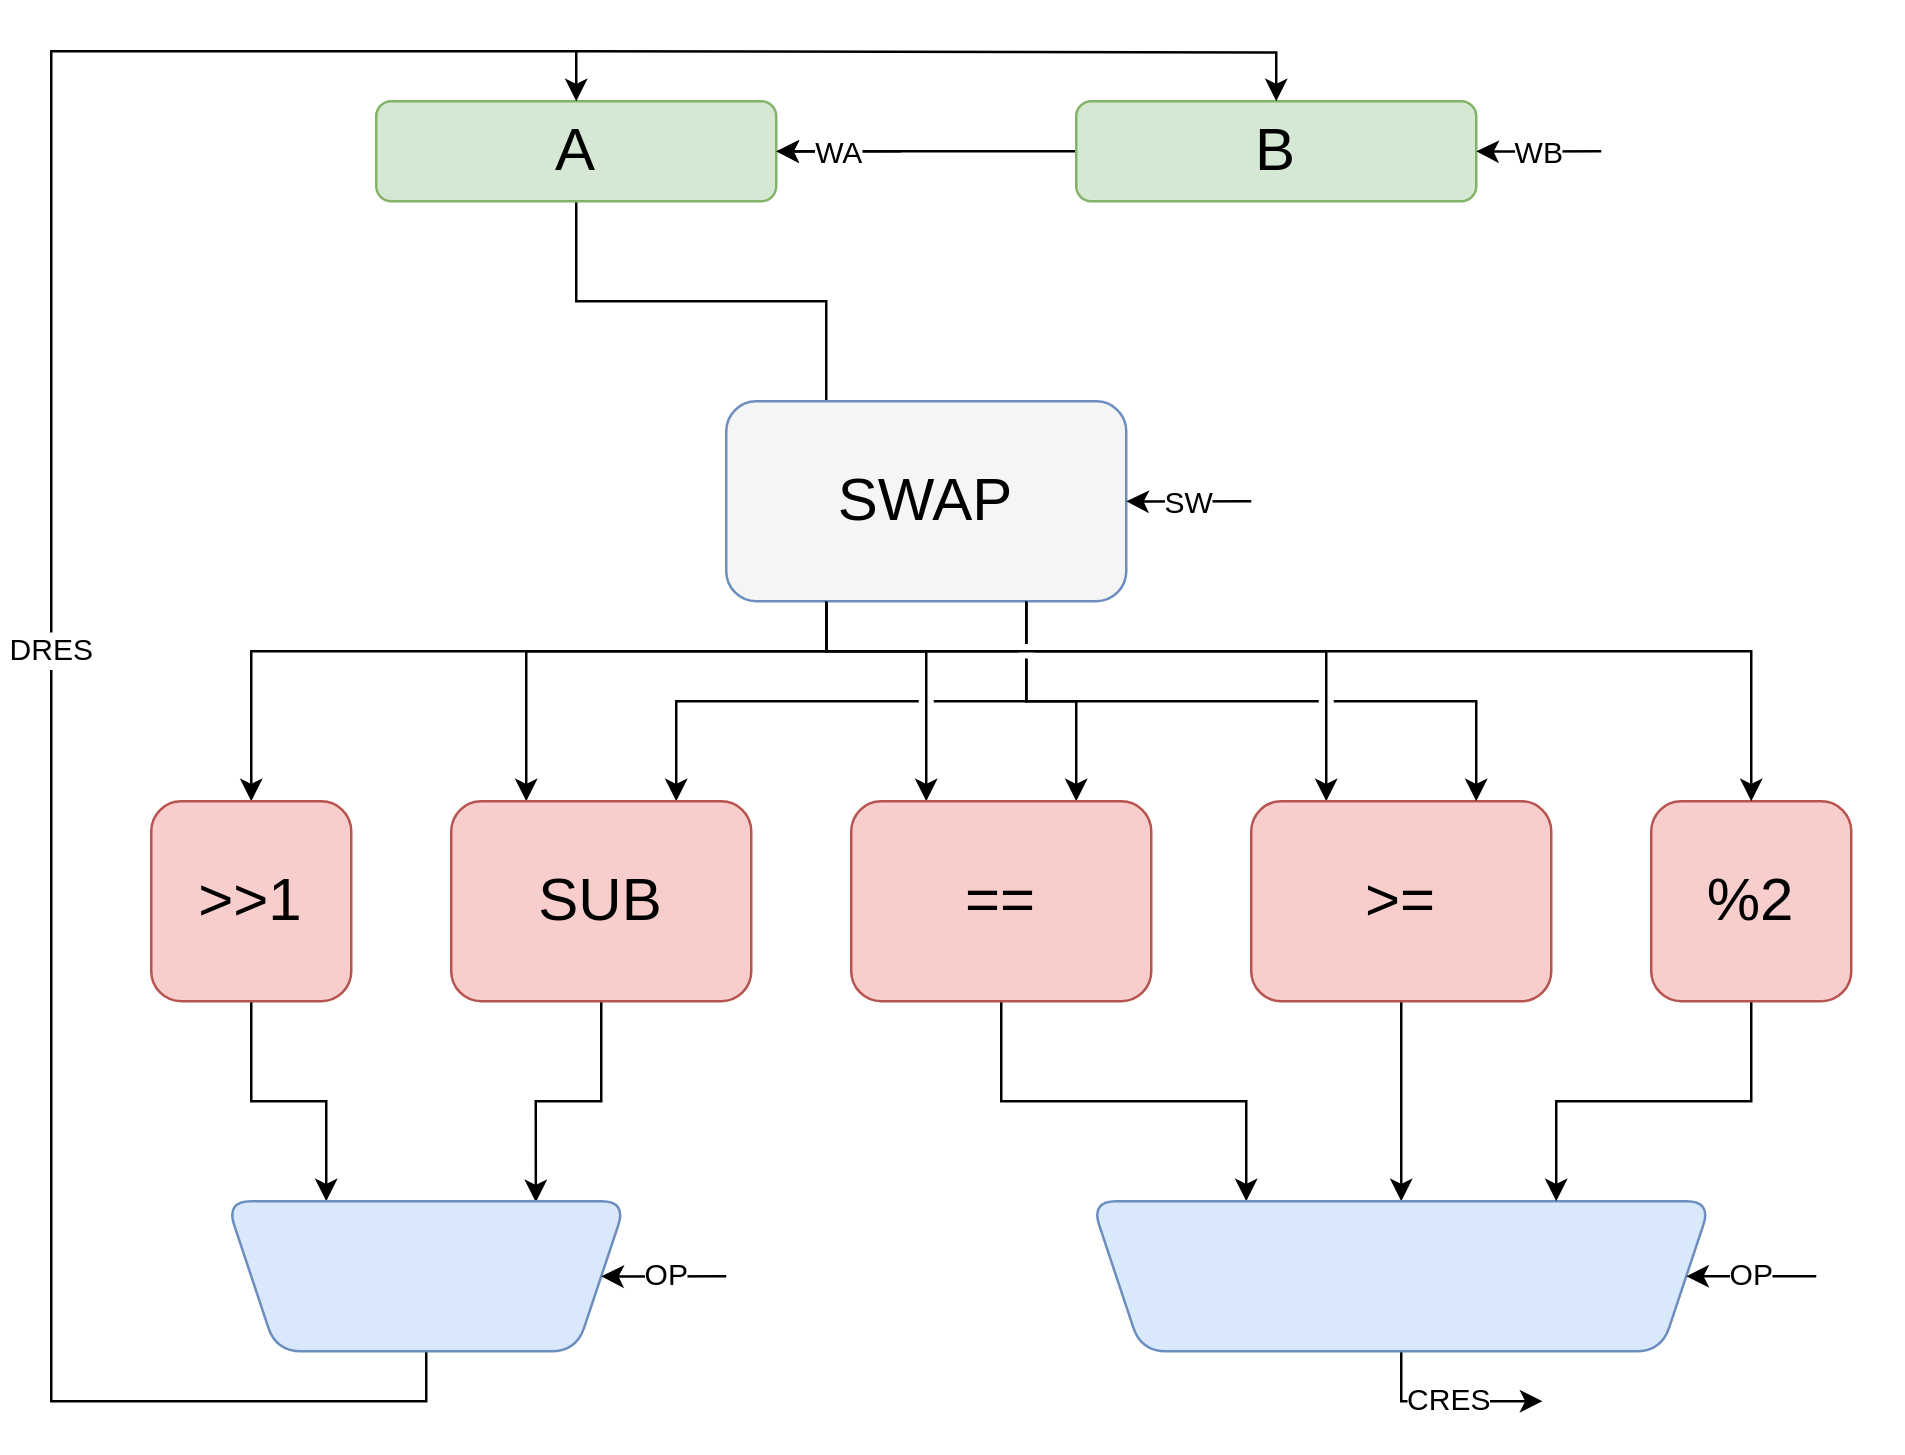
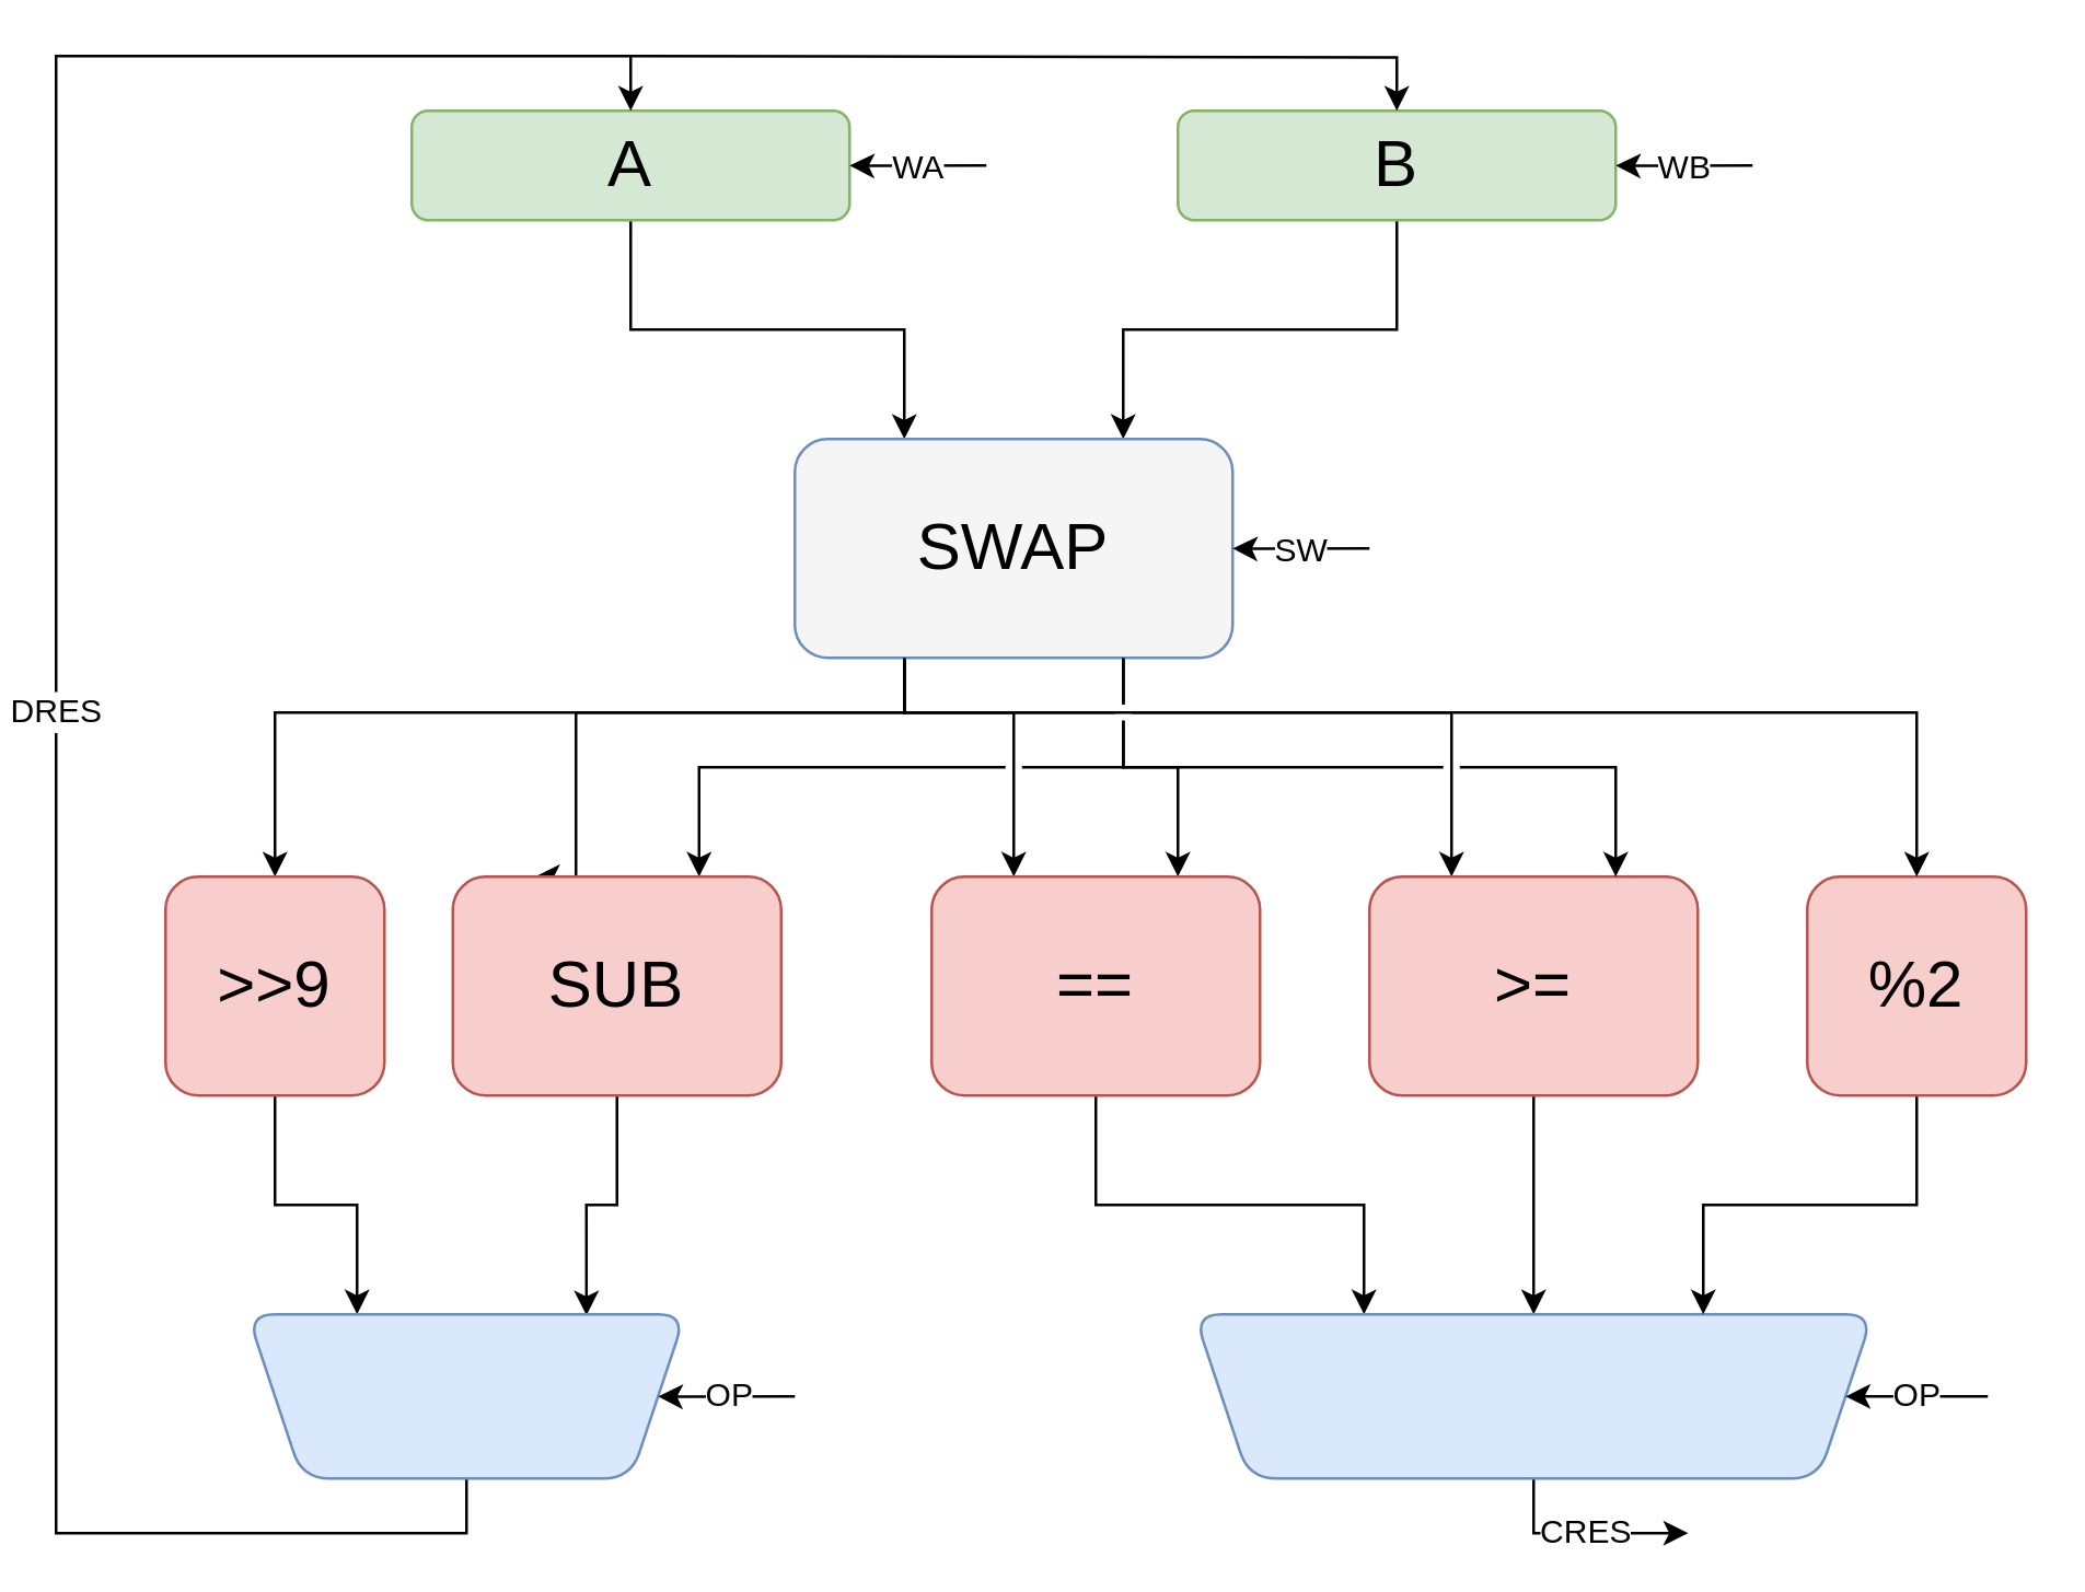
  <mxCell id="0" />
  <mxCell id="1" parent="0" />
- <mxCell id="2" style="edgeStyle=orthogonalEdgeStyle;rounded=0;orthogonalLoop=1;jettySize=auto;html=1;exitX=0.5;exitY=1;exitDx=0;exitDy=0;entryX=0.25;entryY=0;entryDx=0;entryDy=0;fontFamily=Helvetica;fontSize=24;fontStyle=1;endArrow=none;" parent="1" source="3" target="12" edge="1"><mxGeometry relative="1" as="geometry" /></mxCell>
+ <mxCell id="2" style="edgeStyle=orthogonalEdgeStyle;rounded=0;orthogonalLoop=1;jettySize=auto;html=1;exitX=0.5;exitY=1;exitDx=0;exitDy=0;entryX=0.25;entryY=0;entryDx=0;entryDy=0;fontFamily=Helvetica;fontSize=24;fontStyle=1" parent="1" source="3" target="12" edge="1"><mxGeometry relative="1" as="geometry" /></mxCell>
  <mxCell id="3" value="&lt;div style=&quot;font-size: 24px&quot;&gt;&lt;p style=&quot;font-size: 24px;&quot;&gt;&lt;font style=&quot;font-size: 24px;&quot; face=&quot;Helvetica&quot;&gt;A&lt;/font&gt;&lt;/p&gt;&lt;/div&gt;" style="rounded=1;whiteSpace=wrap;html=1;fillColor=#d5e8d4;strokeColor=#82b366;fontSize=24;" parent="1" vertex="1"><mxGeometry x="150" y="40" width="160" height="40" as="geometry" /></mxCell>
- <mxCell id="4" style="edgeStyle=orthogonalEdgeStyle;rounded=0;orthogonalLoop=1;jettySize=auto;html=1;fontFamily=Helvetica;fontSize=24;" parent="1" source="5" target="3" edge="1"><mxGeometry relative="1" as="geometry" /></mxCell>
+ <mxCell id="4" style="edgeStyle=orthogonalEdgeStyle;rounded=0;orthogonalLoop=1;jettySize=auto;html=1;entryX=0.75;entryY=0;entryDx=0;entryDy=0;fontFamily=Helvetica;fontSize=24;" parent="1" source="5" target="12" edge="1"><mxGeometry relative="1" as="geometry" /></mxCell>
  <mxCell id="5" value="&lt;div style=&quot;font-size: 24px&quot;&gt;&lt;p style=&quot;font-size: 24px;&quot;&gt;B&lt;br style=&quot;font-size: 24px;&quot;&gt;&lt;/p&gt;&lt;/div&gt;" style="rounded=1;whiteSpace=wrap;html=1;fillColor=#d5e8d4;strokeColor=#82b366;fontSize=24;fontFamily=Helvetica;" parent="1" vertex="1"><mxGeometry x="430" y="40" width="160" height="40" as="geometry" /></mxCell>
  <mxCell id="6" style="edgeStyle=orthogonalEdgeStyle;rounded=0;orthogonalLoop=1;jettySize=auto;html=1;exitX=0.25;exitY=1;exitDx=0;exitDy=0;fontFamily=Helvetica;fontSize=24;jumpStyle=gap;" parent="1" source="12" target="14" edge="1"><mxGeometry relative="1" as="geometry"><Array as="points"><mxPoint x="330" y="260" /><mxPoint x="100" y="260" /></Array></mxGeometry></mxCell>
  <mxCell id="7" style="edgeStyle=orthogonalEdgeStyle;rounded=0;orthogonalLoop=1;jettySize=auto;html=1;exitX=0.25;exitY=1;exitDx=0;exitDy=0;fontFamily=Helvetica;fontSize=24;jumpStyle=gap;entryX=0.25;entryY=0;entryDx=0;entryDy=0;" parent="1" source="12" target="20" edge="1"><mxGeometry relative="1" as="geometry"><Array as="points"><mxPoint x="330" y="260" /><mxPoint x="530" y="260" /></Array></mxGeometry></mxCell>
  <mxCell id="8" style="edgeStyle=orthogonalEdgeStyle;rounded=0;orthogonalLoop=1;jettySize=auto;html=1;exitX=0.25;exitY=1;exitDx=0;exitDy=0;entryX=0.25;entryY=0;entryDx=0;entryDy=0;fontFamily=Helvetica;fontSize=24;jumpStyle=gap;" parent="1" source="12" target="16" edge="1"><mxGeometry relative="1" as="geometry"><Array as="points"><mxPoint x="330" y="260" /><mxPoint x="210" y="260" /></Array></mxGeometry></mxCell>
  <mxCell id="9" style="edgeStyle=orthogonalEdgeStyle;rounded=0;orthogonalLoop=1;jettySize=auto;html=1;exitX=0.25;exitY=1;exitDx=0;exitDy=0;entryX=0.25;entryY=0;entryDx=0;entryDy=0;fontFamily=Helvetica;fontSize=24;jumpStyle=gap;" parent="1" source="12" target="18" edge="1"><mxGeometry relative="1" as="geometry"><Array as="points"><mxPoint x="330" y="260" /><mxPoint x="370" y="260" /></Array></mxGeometry></mxCell>
  <mxCell id="10" style="edgeStyle=orthogonalEdgeStyle;rounded=0;orthogonalLoop=1;jettySize=auto;html=1;exitX=0.75;exitY=1;exitDx=0;exitDy=0;entryX=0.75;entryY=0;entryDx=0;entryDy=0;fontFamily=Helvetica;fontSize=24;jumpStyle=gap;" parent="1" source="12" target="16" edge="1"><mxGeometry relative="1" as="geometry" /></mxCell>
  <mxCell id="11" style="edgeStyle=orthogonalEdgeStyle;rounded=0;orthogonalLoop=1;jettySize=auto;html=1;exitX=0.75;exitY=1;exitDx=0;exitDy=0;entryX=0.75;entryY=0;entryDx=0;entryDy=0;fontFamily=Helvetica;fontSize=24;jumpStyle=gap;" parent="1" source="12" target="18" edge="1"><mxGeometry relative="1" as="geometry" /></mxCell>
  <mxCell id="12" value="SWAP" style="rounded=1;whiteSpace=wrap;html=1;fontFamily=Helvetica;fontSize=24;fillColor=#f5f5f5;strokeColor=#6c8ebf;" parent="1" vertex="1"><mxGeometry x="290" y="160" width="160" height="80" as="geometry" /></mxCell>
  <mxCell id="13" style="edgeStyle=orthogonalEdgeStyle;rounded=0;jumpStyle=gap;orthogonalLoop=1;jettySize=auto;html=1;exitX=0.5;exitY=1;exitDx=0;exitDy=0;entryX=0.75;entryY=1;entryDx=0;entryDy=0;fontFamily=Helvetica;fontSize=24;" parent="1" source="14" target="22" edge="1"><mxGeometry relative="1" as="geometry" /></mxCell>
- <mxCell id="14" value="&amp;gt;&amp;gt;1" style="rounded=1;whiteSpace=wrap;html=1;fontFamily=Helvetica;fontSize=24;fillColor=#f8cecc;strokeColor=#b85450;" parent="1" vertex="1"><mxGeometry x="60" y="320" width="80" height="80" as="geometry" /></mxCell>
+ <mxCell id="14" value="&amp;gt;&amp;gt;9" style="rounded=1;whiteSpace=wrap;html=1;fontFamily=Helvetica;fontSize=24;fillColor=#f8cecc;strokeColor=#b85450;" parent="1" vertex="1"><mxGeometry x="60" y="320" width="80" height="80" as="geometry" /></mxCell>
  <mxCell id="15" style="edgeStyle=orthogonalEdgeStyle;rounded=0;jumpStyle=gap;orthogonalLoop=1;jettySize=auto;html=1;exitX=0.5;exitY=1;exitDx=0;exitDy=0;entryX=0.226;entryY=0.993;entryDx=0;entryDy=0;entryPerimeter=0;fontFamily=Helvetica;fontSize=24;" parent="1" source="16" target="22" edge="1"><mxGeometry relative="1" as="geometry" /></mxCell>
- <mxCell id="16" value="SUB" style="rounded=1;whiteSpace=wrap;html=1;fontFamily=Helvetica;fontSize=24;fillColor=#f8cecc;strokeColor=#b85450;" parent="1" vertex="1"><mxGeometry x="180" y="320" width="120" height="80" as="geometry" /></mxCell>
+ <mxCell id="16" value="SUB" style="rounded=1;whiteSpace=wrap;html=1;fontFamily=Helvetica;fontSize=24;fillColor=#f8cecc;strokeColor=#b85450;" parent="1" vertex="1"><mxGeometry x="165" y="320" width="120" height="80" as="geometry" /></mxCell>
  <mxCell id="17" style="edgeStyle=orthogonalEdgeStyle;rounded=0;jumpStyle=gap;orthogonalLoop=1;jettySize=auto;html=1;exitX=0.5;exitY=1;exitDx=0;exitDy=0;entryX=0.75;entryY=1;entryDx=0;entryDy=0;fontFamily=Helvetica;fontSize=24;" parent="1" source="18" target="24" edge="1"><mxGeometry relative="1" as="geometry" /></mxCell>
  <mxCell id="18" value="==" style="rounded=1;whiteSpace=wrap;html=1;fontFamily=Helvetica;fontSize=24;fillColor=#f8cecc;strokeColor=#b85450;" parent="1" vertex="1"><mxGeometry x="340" y="320" width="120" height="80" as="geometry" /></mxCell>
  <mxCell id="19" style="edgeStyle=orthogonalEdgeStyle;rounded=0;jumpStyle=gap;orthogonalLoop=1;jettySize=auto;html=1;exitX=0.5;exitY=1;exitDx=0;exitDy=0;fontFamily=Helvetica;fontSize=24;entryX=0.5;entryY=1;entryDx=0;entryDy=0;" parent="1" source="20" target="24" edge="1"><mxGeometry relative="1" as="geometry" /></mxCell>
  <mxCell id="20" value="&amp;gt;=" style="rounded=1;whiteSpace=wrap;html=1;fontFamily=Helvetica;fontSize=24;fillColor=#f8cecc;strokeColor=#b85450;" parent="1" vertex="1"><mxGeometry x="500" y="320" width="120" height="80" as="geometry" /></mxCell>
  <mxCell id="21" value="&lt;div&gt;DRES&lt;/div&gt;" style="edgeStyle=orthogonalEdgeStyle;rounded=0;jumpStyle=gap;orthogonalLoop=1;jettySize=auto;html=1;exitX=0.5;exitY=0;exitDx=0;exitDy=0;fontFamily=Helvetica;fontSize=12;entryX=0.5;entryY=0;entryDx=0;entryDy=0;" parent="1" source="22" target="3" edge="1"><mxGeometry relative="1" as="geometry"><mxPoint x="20" y="-68.333" as="targetPoint" /><Array as="points"><mxPoint x="170" y="560" /><mxPoint x="20" y="560" /><mxPoint x="20" y="20" /><mxPoint x="230" y="20" /></Array></mxGeometry></mxCell>
  <mxCell id="22" value="" style="shape=trapezoid;perimeter=trapezoidPerimeter;whiteSpace=wrap;html=1;fixedSize=1;fontFamily=Helvetica;fontSize=24;fillColor=#dae8fc;strokeColor=#6c8ebf;rounded=1;rotation=-180;" parent="1" vertex="1"><mxGeometry x="90" y="480" width="160" height="60" as="geometry" /></mxCell>
  <mxCell id="23" value="CRES" style="edgeStyle=orthogonalEdgeStyle;rounded=0;jumpStyle=gap;orthogonalLoop=1;jettySize=auto;html=1;exitX=0.5;exitY=0;exitDx=0;exitDy=0;fontFamily=Helvetica;fontSize=12;" parent="1" source="24" edge="1"><mxGeometry relative="1" as="geometry"><mxPoint x="616" y="560" as="targetPoint" /></mxGeometry></mxCell>
  <mxCell id="24" value="" style="shape=trapezoid;perimeter=trapezoidPerimeter;whiteSpace=wrap;html=1;fixedSize=1;fontFamily=Helvetica;fontSize=24;fillColor=#dae8fc;strokeColor=#6c8ebf;rounded=1;rotation=-180;" parent="1" vertex="1"><mxGeometry x="436" y="480" width="248" height="60" as="geometry" /></mxCell>
  <mxCell id="25" value="" style="endArrow=classic;html=1;rounded=0;fontFamily=Helvetica;fontSize=24;jumpStyle=gap;edgeStyle=orthogonalEdgeStyle;entryX=0.5;entryY=0;entryDx=0;entryDy=0;" parent="1" target="5" edge="1"><mxGeometry width="50" height="50" relative="1" as="geometry"><mxPoint x="230" y="20" as="sourcePoint" /><mxPoint x="280" y="-30" as="targetPoint" /></mxGeometry></mxCell>
  <mxCell id="26" value="WA" style="endArrow=classic;html=1;rounded=0;fontFamily=Helvetica;fontSize=12;jumpStyle=gap;entryX=1;entryY=0.5;entryDx=0;entryDy=0;edgeStyle=orthogonalEdgeStyle;" parent="1" target="3" edge="1"><mxGeometry width="50" height="50" relative="1" as="geometry"><mxPoint x="360" y="60" as="sourcePoint" /><mxPoint x="375" y="50" as="targetPoint" /></mxGeometry></mxCell>
  <mxCell id="27" value="WB" style="endArrow=classic;html=1;rounded=0;fontFamily=Helvetica;fontSize=12;jumpStyle=gap;entryX=1;entryY=0.5;entryDx=0;entryDy=0;edgeStyle=orthogonalEdgeStyle;" parent="1" target="5" edge="1"><mxGeometry width="50" height="50" relative="1" as="geometry"><mxPoint x="640" y="60" as="sourcePoint" /><mxPoint x="595" y="60" as="targetPoint" /></mxGeometry></mxCell>
  <mxCell id="28" value="SW" style="endArrow=classic;html=1;rounded=0;fontFamily=Helvetica;fontSize=12;jumpStyle=gap;edgeStyle=orthogonalEdgeStyle;entryX=1;entryY=0.5;entryDx=0;entryDy=0;" parent="1" target="12" edge="1"><mxGeometry width="50" height="50" relative="1" as="geometry"><mxPoint x="500" y="200" as="sourcePoint" /><mxPoint x="480" y="190" as="targetPoint" /></mxGeometry></mxCell>
  <mxCell id="29" value="OP" style="endArrow=classic;html=1;rounded=0;fontFamily=Helvetica;fontSize=12;jumpStyle=gap;entryX=0;entryY=0.5;entryDx=0;entryDy=0;edgeStyle=orthogonalEdgeStyle;" parent="1" target="22" edge="1"><mxGeometry width="50" height="50" relative="1" as="geometry"><mxPoint x="290" y="510" as="sourcePoint" /><mxPoint x="240" y="512" as="targetPoint" /></mxGeometry></mxCell>
  <mxCell id="30" value="OP" style="endArrow=classic;html=1;rounded=0;fontFamily=Helvetica;fontSize=12;jumpStyle=gap;edgeStyle=orthogonalEdgeStyle;entryX=0;entryY=0.5;entryDx=0;entryDy=0;" parent="1" target="24" edge="1"><mxGeometry width="50" height="50" relative="1" as="geometry"><mxPoint x="726" y="510" as="sourcePoint" /><mxPoint x="626" y="500" as="targetPoint" /><Array as="points"><mxPoint x="706" y="510" /><mxPoint x="706" y="510" /></Array></mxGeometry></mxCell>
  <mxCell id="31" style="edgeStyle=orthogonalEdgeStyle;rounded=0;orthogonalLoop=1;jettySize=auto;html=1;exitX=0.5;exitY=1;exitDx=0;exitDy=0;entryX=0.25;entryY=1;entryDx=0;entryDy=0;" parent="1" source="32" target="24" edge="1"><mxGeometry relative="1" as="geometry" /></mxCell>
  <mxCell id="32" value="%2" style="rounded=1;whiteSpace=wrap;html=1;fontFamily=Helvetica;fontSize=24;fillColor=#f8cecc;strokeColor=#b85450;" parent="1" vertex="1"><mxGeometry x="660" y="320" width="80" height="80" as="geometry" /></mxCell>
  <mxCell id="33" style="edgeStyle=orthogonalEdgeStyle;rounded=0;orthogonalLoop=1;jettySize=auto;html=1;exitX=0.25;exitY=1;exitDx=0;exitDy=0;fontFamily=Helvetica;fontSize=24;jumpStyle=gap;entryX=0.5;entryY=0;entryDx=0;entryDy=0;" parent="1" source="12" target="32" edge="1"><mxGeometry relative="1" as="geometry"><Array as="points"><mxPoint x="330" y="260" /><mxPoint x="700" y="260" /></Array><mxPoint x="290" y="250" as="sourcePoint" /><mxPoint x="550" y="330" as="targetPoint" /></mxGeometry></mxCell>
  <mxCell id="34" style="edgeStyle=orthogonalEdgeStyle;rounded=0;orthogonalLoop=1;jettySize=auto;html=1;exitX=0.75;exitY=1;exitDx=0;exitDy=0;entryX=0.75;entryY=0;entryDx=0;entryDy=0;fontFamily=Helvetica;fontSize=24;jumpStyle=gap;" edge="1" parent="1" source="12" target="20"><mxGeometry relative="1" as="geometry"><mxPoint x="370" y="250" as="sourcePoint" /><mxPoint x="440" y="330" as="targetPoint" /></mxGeometry></mxCell>
